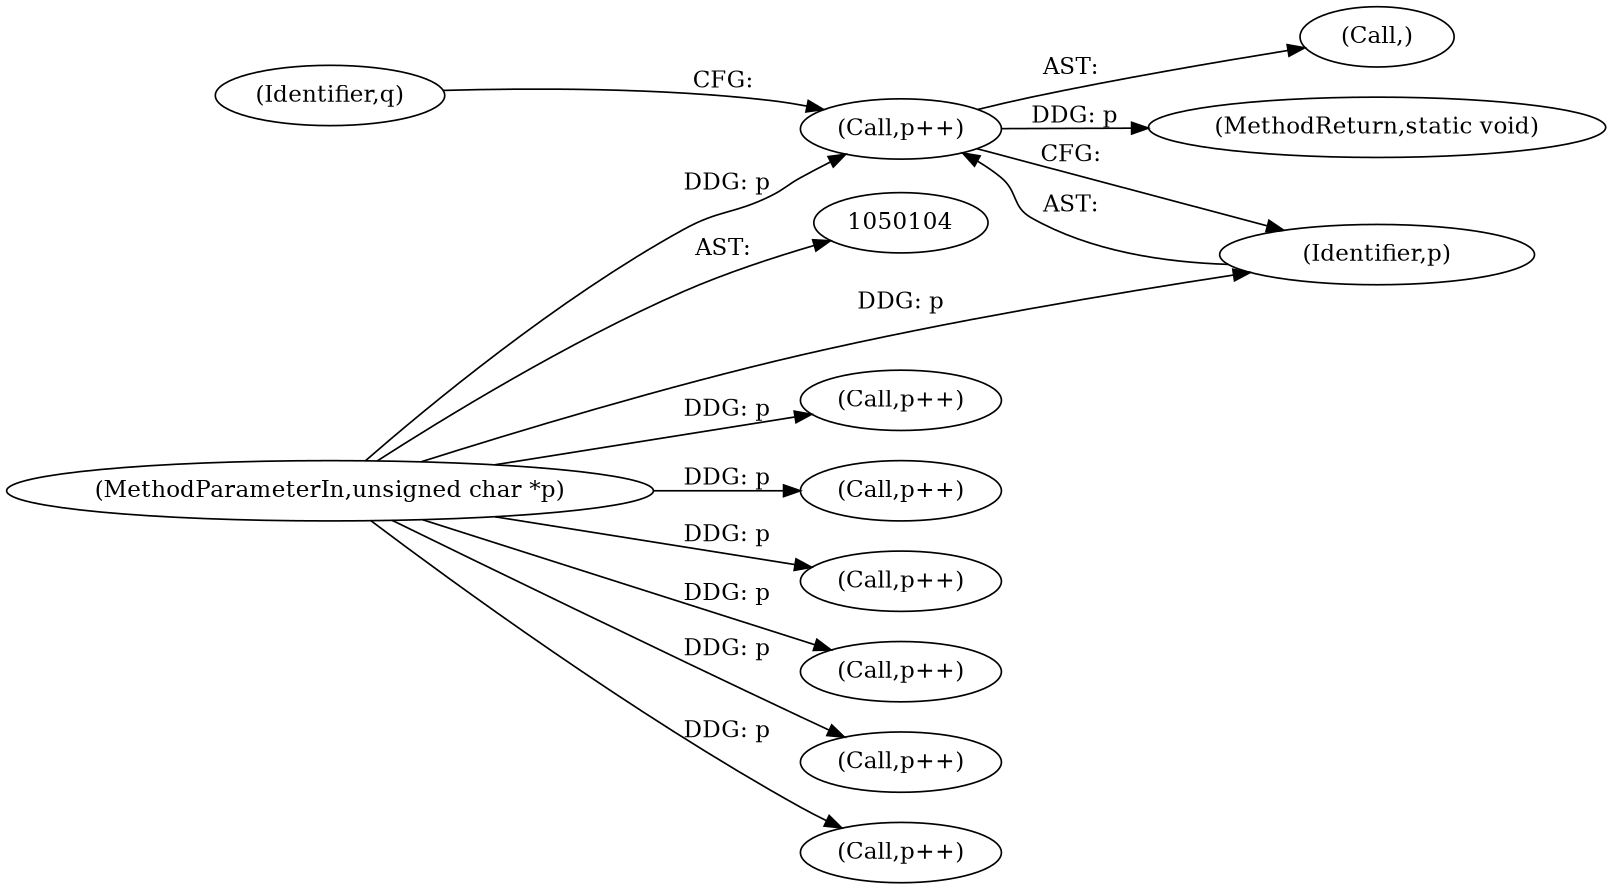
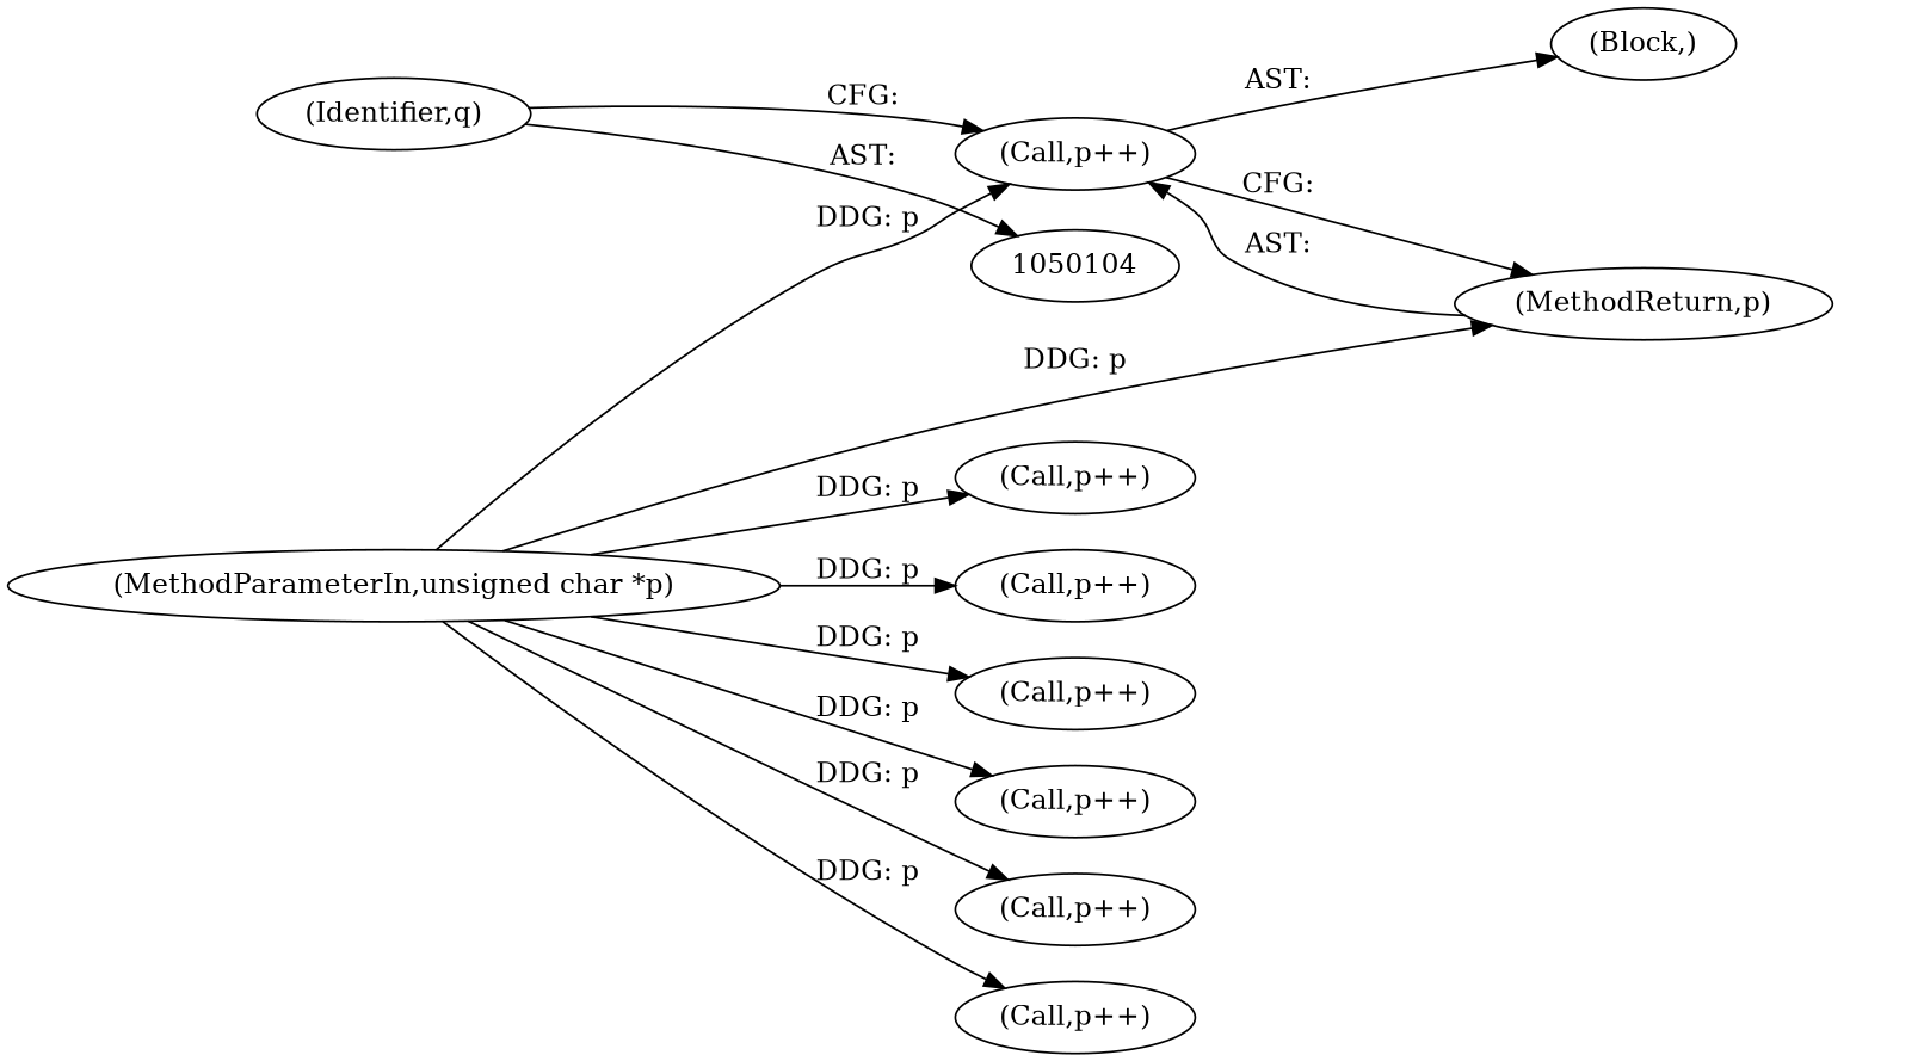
  digraph {
    rankdir=LR
    n1 [label="(Call,p++)"]
-   n2 [label="(Call,)"]
-   n3 [label="(MethodReturn,static void)"]
-   n4 [label="(Identifier,p)"]
+   n2 [label="(Block,)"]
+   n4 [label="(MethodReturn,p)"]
    n5 [label="(MethodParameterIn,unsigned char *p)"]
    n6 [label="(Call,p++)"]
    n7 [label="(Call,p++)"]
    n8 [label="(Call,p++)"]
    n9 [label="(Call,p++)"]
    n10 [label="(Call,p++)"]
    n11 [label="(Call,p++)"]
    n12 [label=1050104]
    n13 [label="(Identifier,q)"]
    n1 -> n2 [label="AST: "]
-   n1 -> n3 [label="DDG: p"]
    n1 -> n4 [label="CFG: "]
    n4 -> n1 [label="AST: "]
    n5 -> n1 [label="DDG: p"]
    n5 -> n4 [label="DDG: p"]
    n5 -> n6 [label="DDG: p"]
    n5 -> n7 [label="DDG: p"]
    n5 -> n8 [label="DDG: p"]
    n5 -> n9 [label="DDG: p"]
    n5 -> n10 [label="DDG: p"]
    n5 -> n11 [label="DDG: p"]
-   n5 -> n12 [label="AST: "]
+   n13 -> n12 [label="AST: "]
    n13 -> n1 [label="CFG: "]
  }
